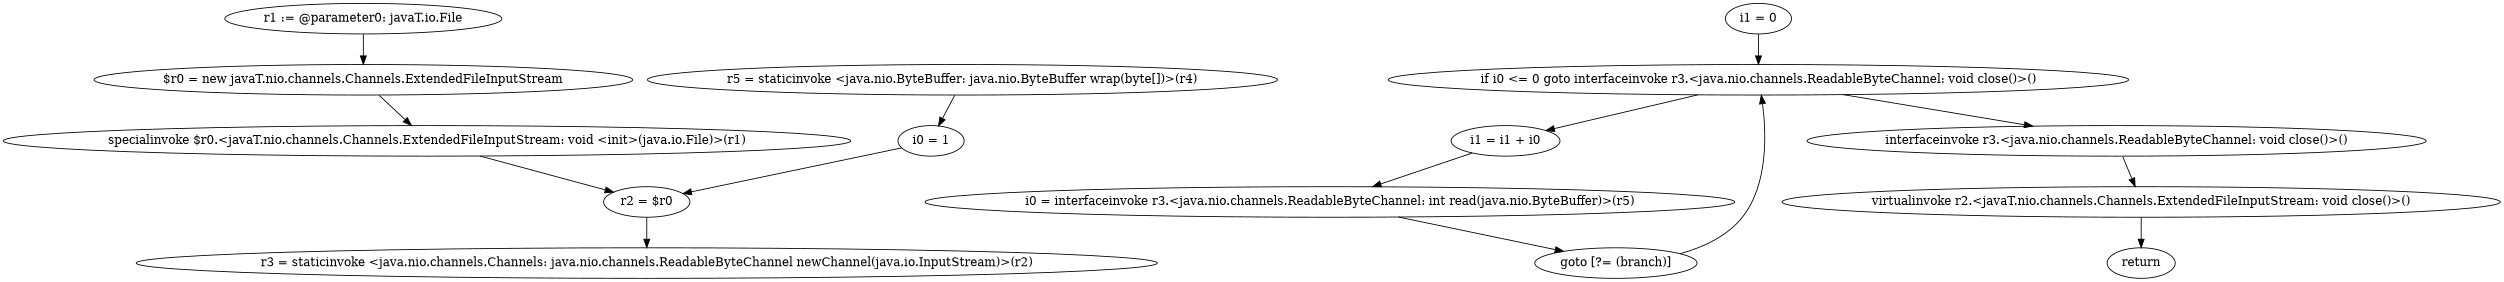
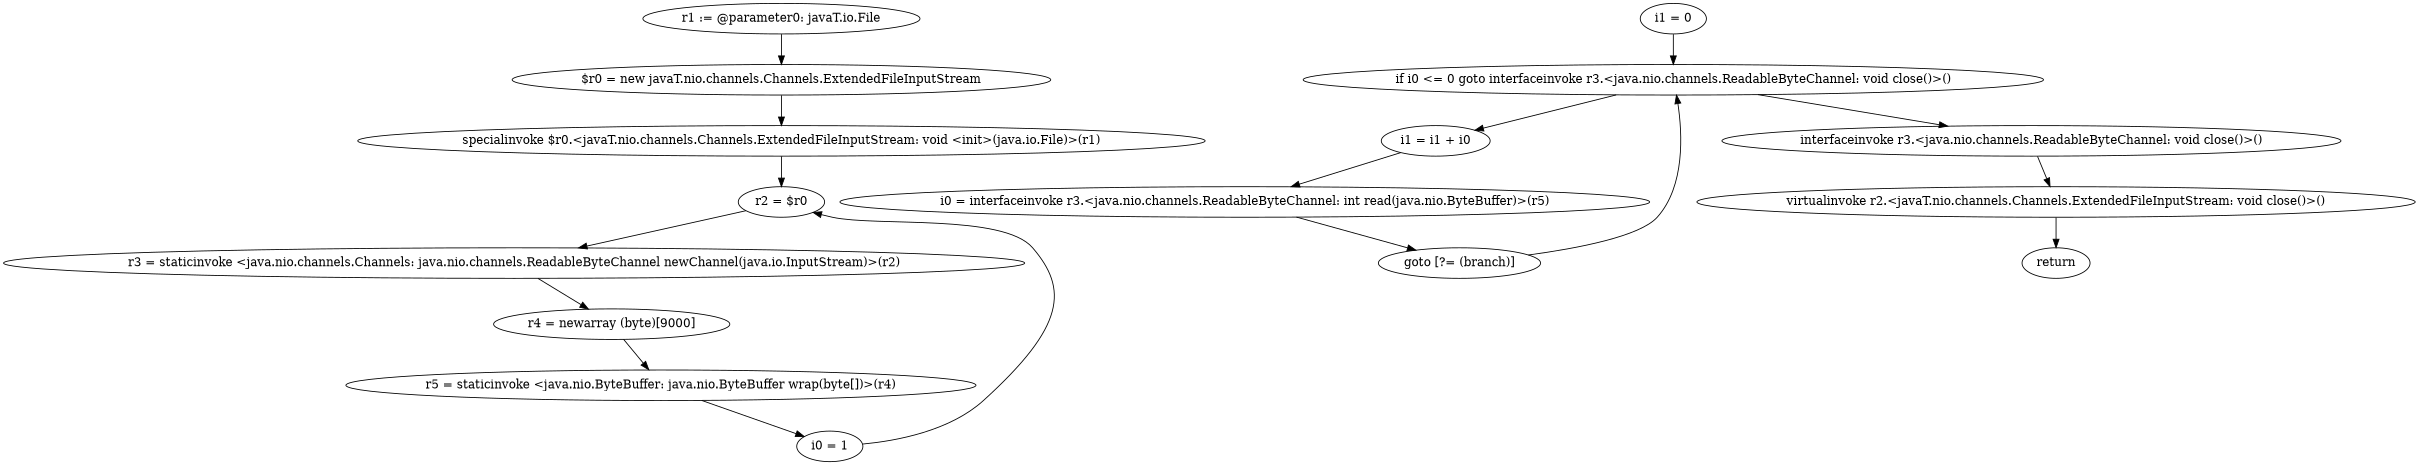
  digraph {
    n1 [label="r1 := @parameter0: javaT.io.File"]
    "$r0 = new javaT.nio.channels.Channels.ExtendedFileInputStream"
    "specialinvoke $r0.<javaT.nio.channels.Channels.ExtendedFileInputStream: void <init>(java.io.File)>(r1)"
    "r2 = $r0"
    "r3 = staticinvoke <java.nio.channels.Channels: java.nio.channels.ReadableByteChannel newChannel(java.io.InputStream)>(r2)"
+   "r4 = newarray (byte)[9000]"
    "r5 = staticinvoke <java.nio.ByteBuffer: java.nio.ByteBuffer wrap(byte[])>(r4)"
    "i0 = 1"
    "i1 = 0"
    "if i0 <= 0 goto interfaceinvoke r3.<java.nio.channels.ReadableByteChannel: void close()>()"
    "i1 = i1 + i0"
    "interfaceinvoke r3.<java.nio.channels.ReadableByteChannel: void close()>()"
    "i0 = interfaceinvoke r3.<java.nio.channels.ReadableByteChannel: int read(java.nio.ByteBuffer)>(r5)"
    "virtualinvoke r2.<javaT.nio.channels.Channels.ExtendedFileInputStream: void close()>()"
    "goto [?= (branch)]"
    return
    n1 -> "$r0 = new javaT.nio.channels.Channels.ExtendedFileInputStream"
    "$r0 = new javaT.nio.channels.Channels.ExtendedFileInputStream" -> "specialinvoke $r0.<javaT.nio.channels.Channels.ExtendedFileInputStream: void <init>(java.io.File)>(r1)"
    "specialinvoke $r0.<javaT.nio.channels.Channels.ExtendedFileInputStream: void <init>(java.io.File)>(r1)" -> "r2 = $r0"
    "r2 = $r0" -> "r3 = staticinvoke <java.nio.channels.Channels: java.nio.channels.ReadableByteChannel newChannel(java.io.InputStream)>(r2)"
+   "r3 = staticinvoke <java.nio.channels.Channels: java.nio.channels.ReadableByteChannel newChannel(java.io.InputStream)>(r2)" -> "r4 = newarray (byte)[9000]"
+   "r4 = newarray (byte)[9000]" -> "r5 = staticinvoke <java.nio.ByteBuffer: java.nio.ByteBuffer wrap(byte[])>(r4)"
    "r5 = staticinvoke <java.nio.ByteBuffer: java.nio.ByteBuffer wrap(byte[])>(r4)" -> "i0 = 1"
    "i0 = 1" -> "r2 = $r0"
    "i1 = 0" -> "if i0 <= 0 goto interfaceinvoke r3.<java.nio.channels.ReadableByteChannel: void close()>()"
    "if i0 <= 0 goto interfaceinvoke r3.<java.nio.channels.ReadableByteChannel: void close()>()" -> "i1 = i1 + i0"
    "if i0 <= 0 goto interfaceinvoke r3.<java.nio.channels.ReadableByteChannel: void close()>()" -> "interfaceinvoke r3.<java.nio.channels.ReadableByteChannel: void close()>()"
    "i1 = i1 + i0" -> "i0 = interfaceinvoke r3.<java.nio.channels.ReadableByteChannel: int read(java.nio.ByteBuffer)>(r5)"
    "interfaceinvoke r3.<java.nio.channels.ReadableByteChannel: void close()>()" -> "virtualinvoke r2.<javaT.nio.channels.Channels.ExtendedFileInputStream: void close()>()"
    "i0 = interfaceinvoke r3.<java.nio.channels.ReadableByteChannel: int read(java.nio.ByteBuffer)>(r5)" -> "goto [?= (branch)]"
    "virtualinvoke r2.<javaT.nio.channels.Channels.ExtendedFileInputStream: void close()>()" -> return
    "goto [?= (branch)]" -> "if i0 <= 0 goto interfaceinvoke r3.<java.nio.channels.ReadableByteChannel: void close()>()"
  }
